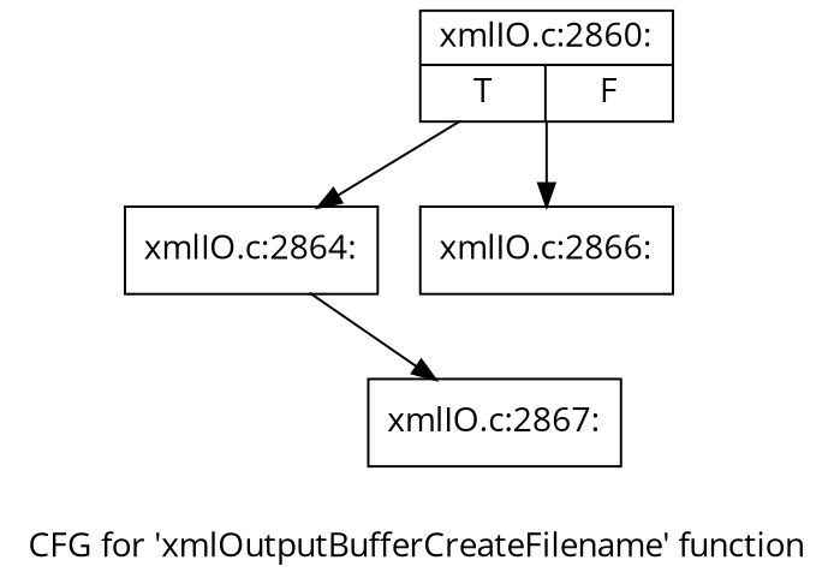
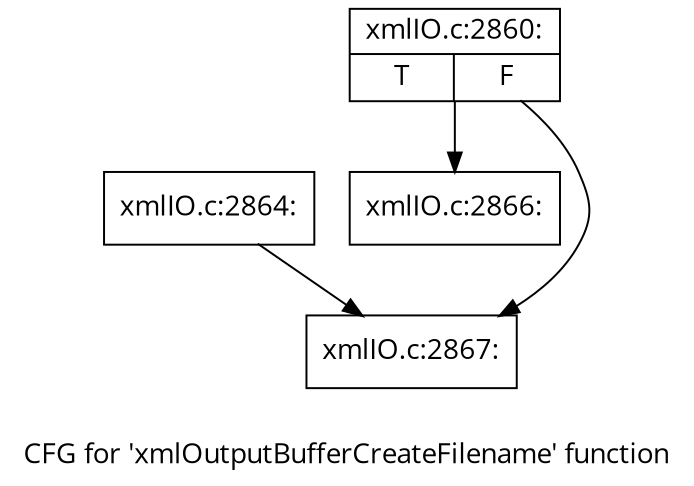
  digraph {
    fontname="Open Sans"
    label="CFG for 'xmlOutputBufferCreateFilename' function"
    node [fontname="Open Sans" shape=record]
    edge [fontname="Open Sans"]
    n1 [label="{xmlIO.c:2860:|{<s0>T|<s1>F}}"]
    n2 [label="{xmlIO.c:2864:}"]
    n3 [label="{xmlIO.c:2866:}"]
    n4 [label="{xmlIO.c:2867:}"]
-   n1 -> n2
+   n1 -> n4
    n1 -> n3
    n2 -> n4
  }
